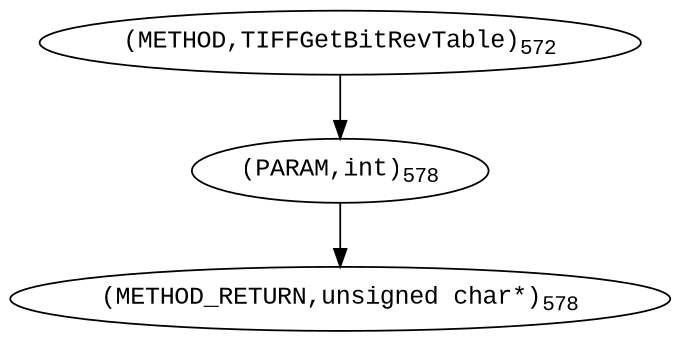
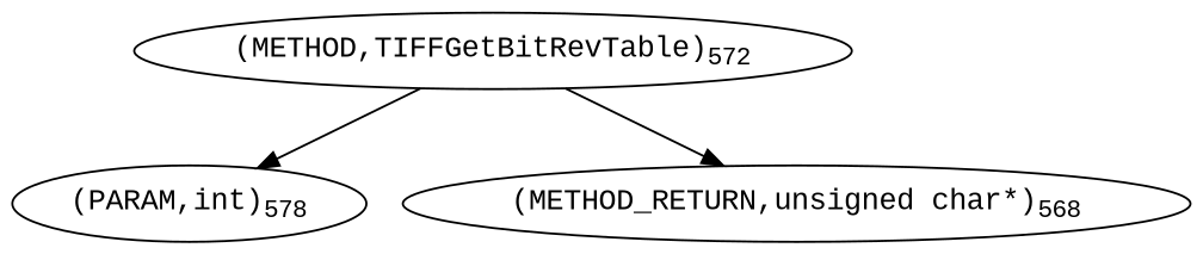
  digraph {
    fontname="Liberation Mono"
    node [fontname="Liberation Mono"]
    edge [fontname="Liberation Mono"]
    n1 [label=<(METHOD,TIFFGetBitRevTable)<SUB>572</SUB>>]
    n2 [label=<(PARAM,int)<SUB>578</SUB>>]
-   n3 [label=<(METHOD_RETURN,unsigned char*)<SUB>578</SUB>>]
+   n3 [label=<(METHOD_RETURN,unsigned char*)<SUB>568</SUB>>]
    n1 -> n2
-   n2 -> n3
+   n1 -> n3
  }
